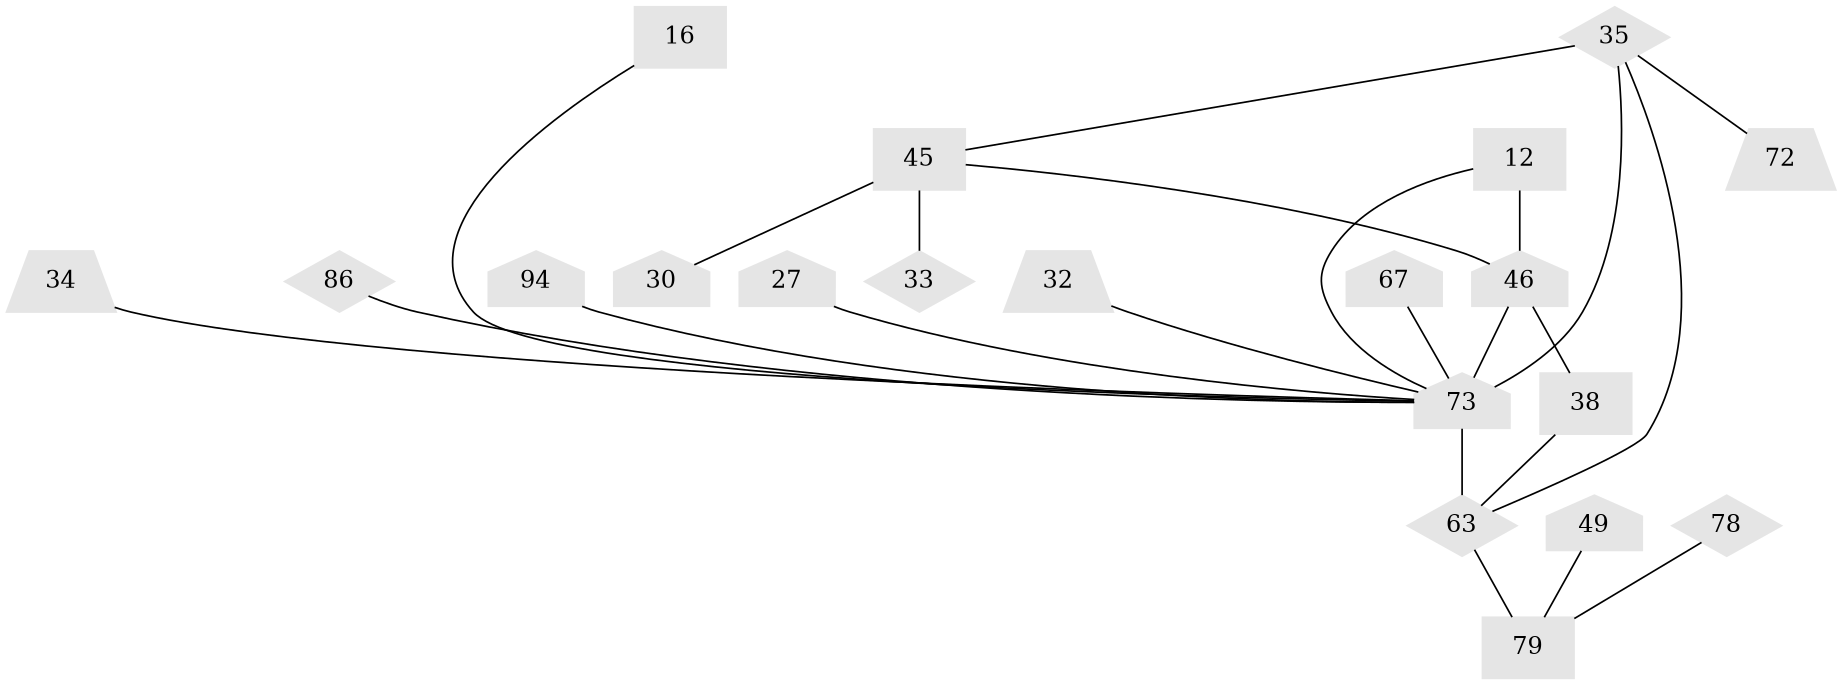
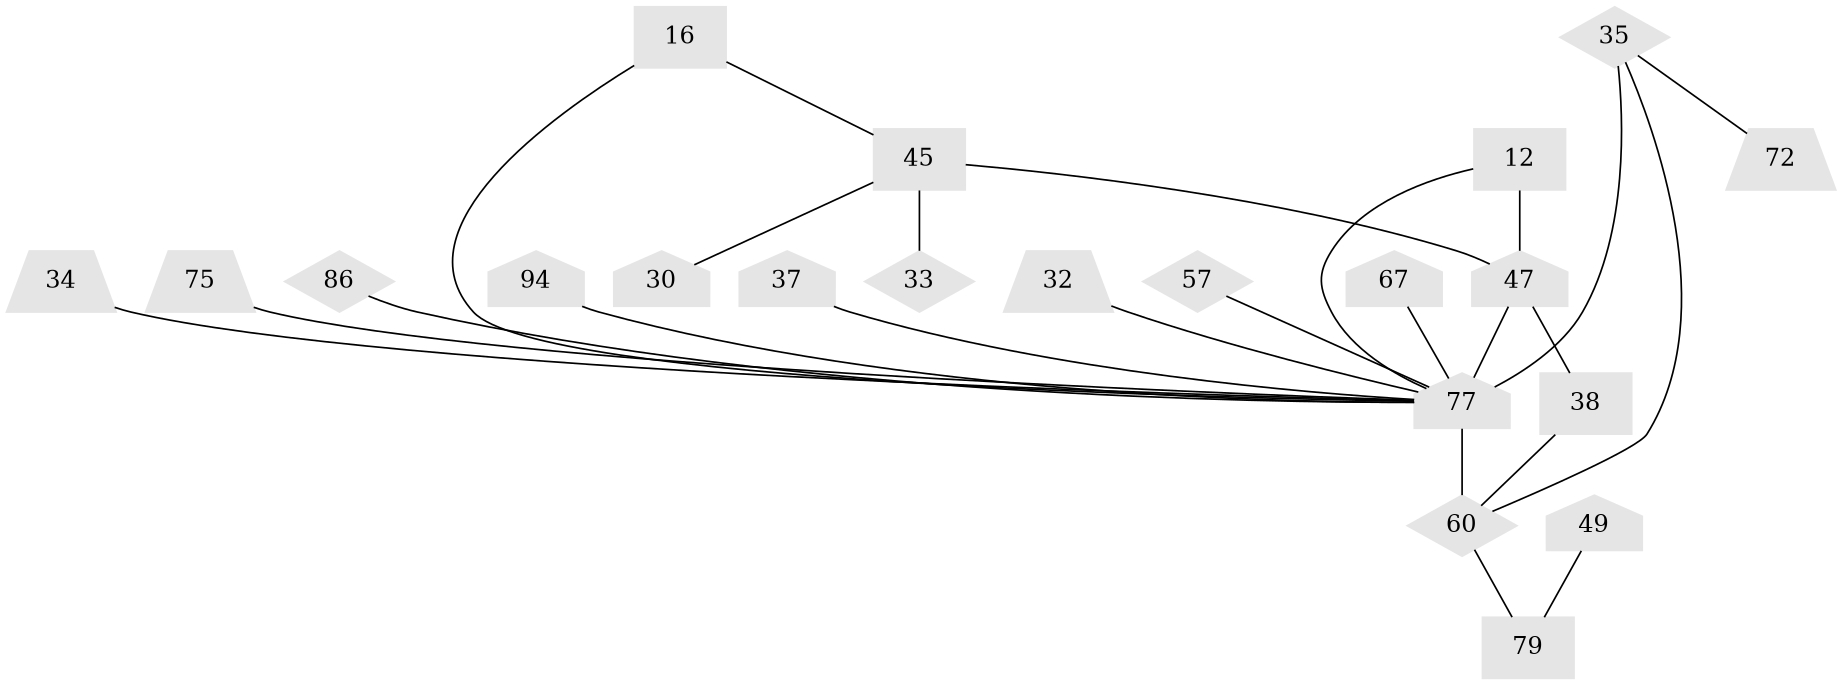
  graph {
    node [color=gray90 shape=house style=filled]
-   77 [super="+53+67+34+54+71+64+55+10" label=73]
-   63 [shape=diamond super="+44"]
+   77 [super="+53+67+34+54+71+64+55+10"]
+   63 [shape=diamond super="+44" label=60]
    12 [shape=box]
-   46 [super="+26+20+37"]
+   46 [super="+26+20+37" label=47]
    16 [shape=box]
    n6 [label=94 super="+19"]
-   27 [super="+13"]
+   27 [super="+13" label=37]
    n8 [label=38 shape=box]
    79 [shape=box super="+69+62+41+68"]
    n10 [label=49]
    32 [shape=trapezium]
    35 [shape=diamond super="+17+9+33"]
    45 [shape=box super="+40"]
    72 [shape=trapezium super="+30"]
    n15 [label=30]
    n16 [label=33 shape=diamond super="+66"]
+   57 [shape=diamond]
    n18 [label=67]
    n19 [label=34 shape=trapezium super="+65"]
+   75 [shape=trapezium]
    n21 [label=86 shape=diamond]
-   78 [shape=diamond]
    77 -- 63 [weight=13]
    63 -- 79 [weight=2]
    12 -- 77
    12 -- 46 [weight=2]
    46 -- 77 [weight=3]
    46 -- n8
    16 -- 77
    n6 -- 77
    27 -- 77 [weight=2]
    n8 -- 63
    n10 -- 79
    32 -- 77
    35 -- 77 [weight=11]
    35 -- 63 [weight=2]
-   35 -- 45
+   16 -- 45
    35 -- 72
    45 -- 46
    45 -- n15
    45 -- n16 [weight=2]
+   57 -- 77
    n18 -- 77
    n19 -- 77 [weight=2]
+   75 -- 77
    n21 -- 77
-   78 -- 79
  }
